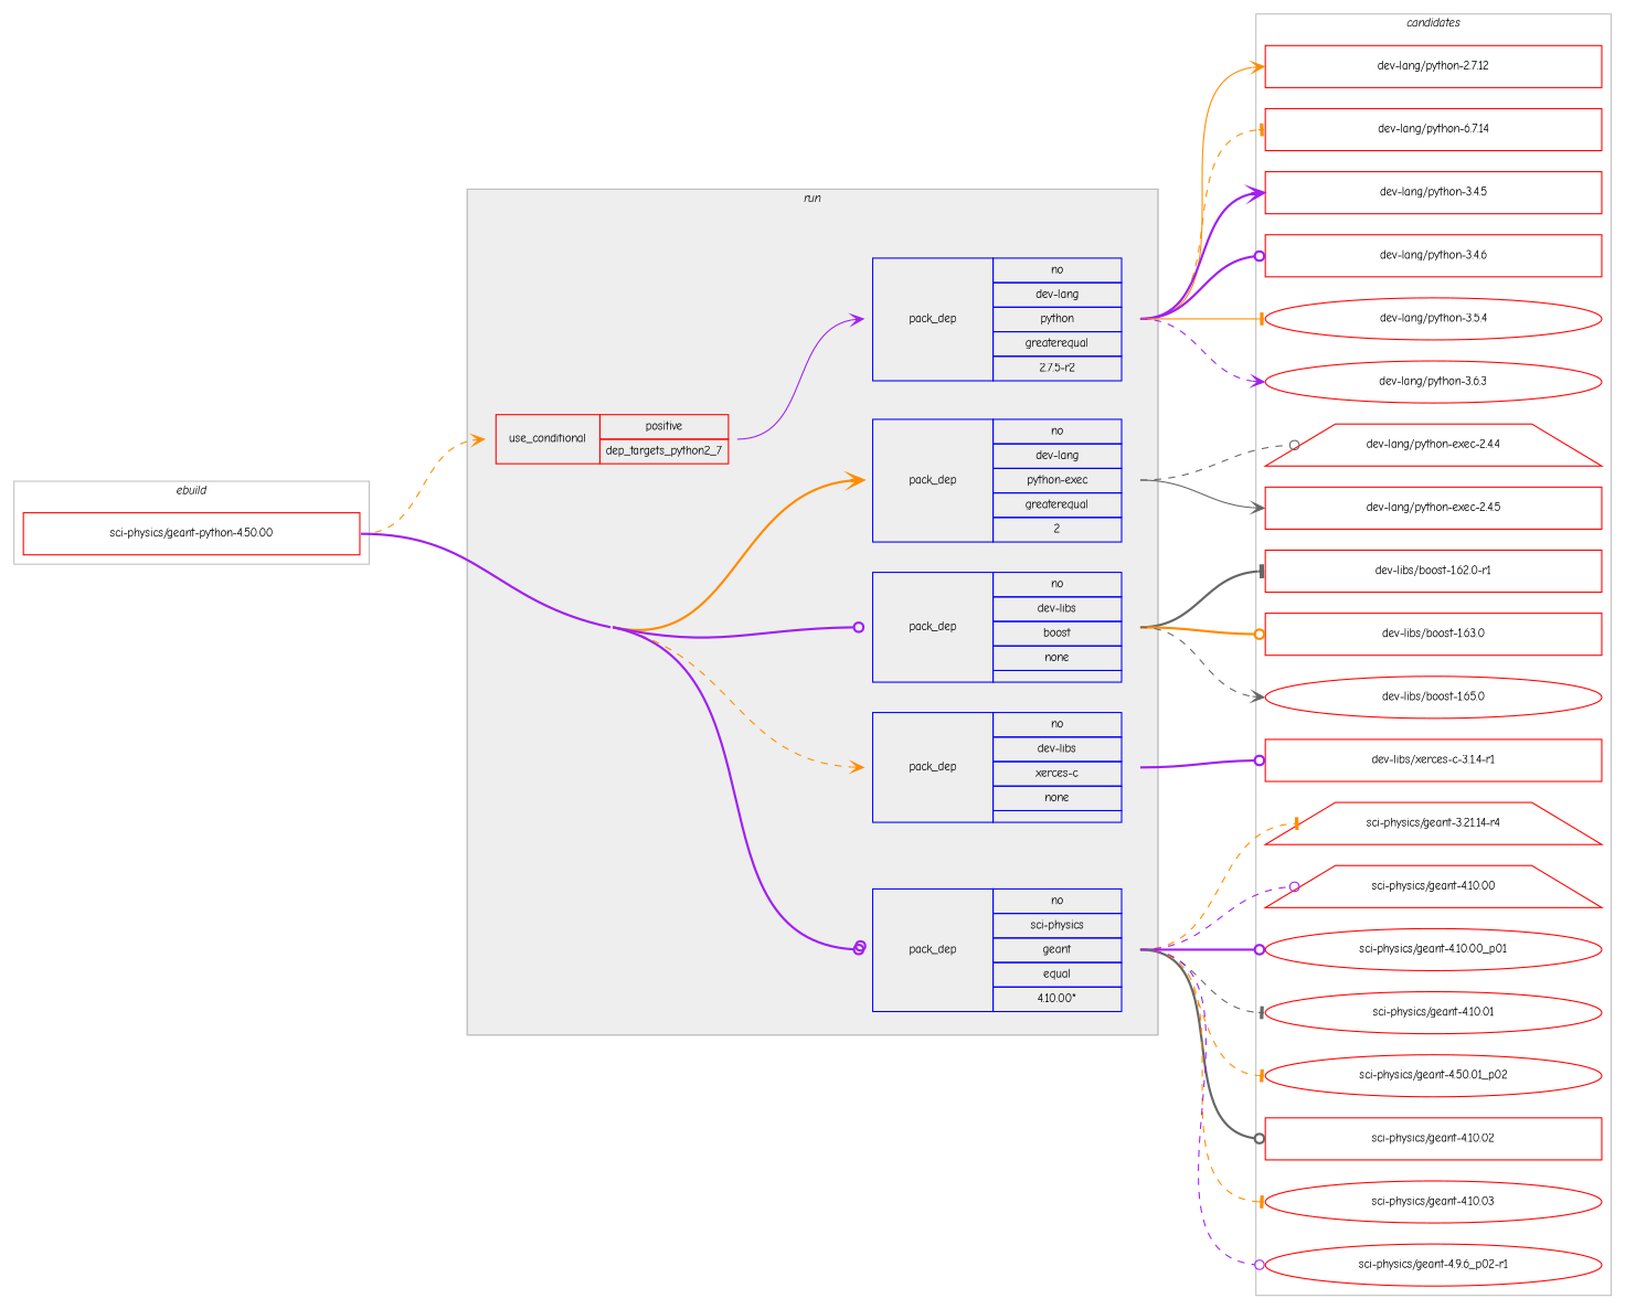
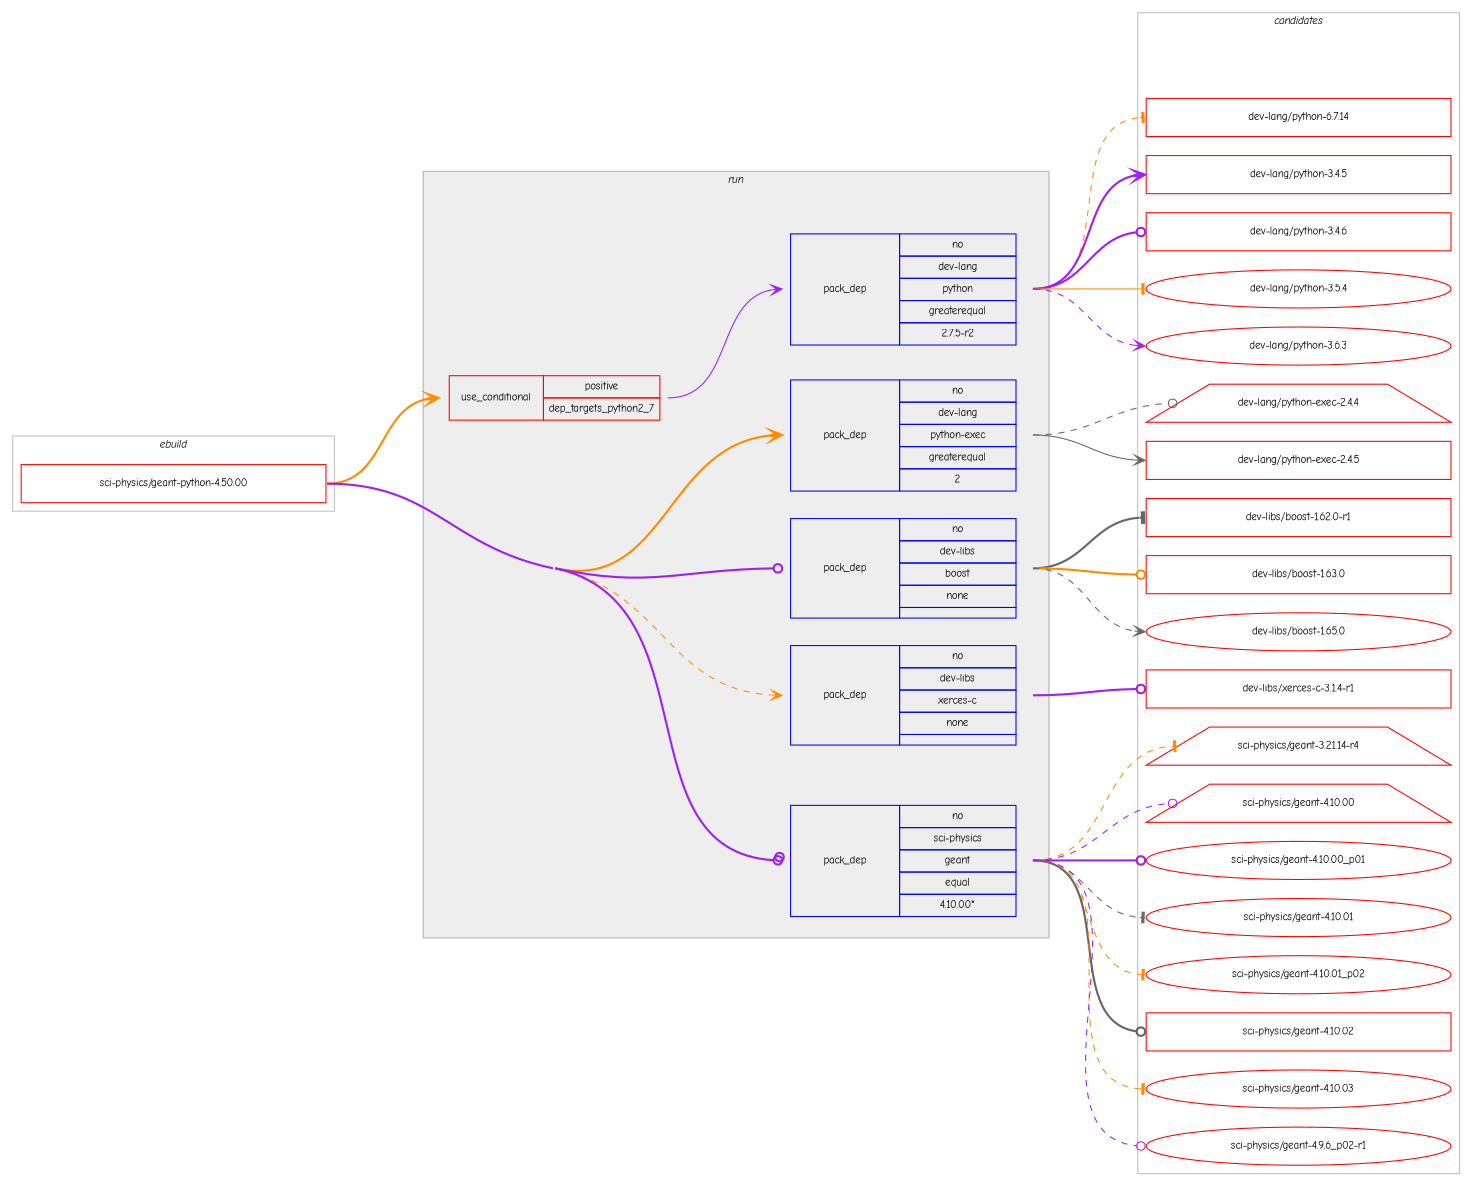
  digraph {
    compound=true
    concentrate=true
    fontname="Comic Neue"
    fontsize=10
    newrank=true
    rankdir=LR
    ranksep=1.5
    node [color=red fontname="Comic Neue" fontsize=10 shape=box]
    edge [arrowhead=odot color=darkorange fontname="Comic Neue" headport=w style=bold tailport=e weight=100]
    n1 [label="sci-physics/geant-python-4.50.00" width=4]
    n2 [color=blue label=<<TABLE BORDER="0" CELLBORDER="1" CELLSPACING="0" CELLPADDING="4" WIDTH="220"><TR><TD ROWSPAN="6" CELLPADDING="30">pack_dep</TD></TR><TR><TD WIDTH="110">no</TD></TR><TR><TD>dev-lang</TD></TR><TR><TD>python</TD></TR><TR><TD>greaterequal</TD></TR><TR><TD>2.7.5-r2</TD></TR></TABLE>> shape=none]
    n3 [label=<<TABLE BORDER="0" CELLBORDER="1" CELLSPACING="0" CELLPADDING="4"><TR><TD ROWSPAN="3" CELLPADDING="10">use_conditional</TD></TR><TR><TD>positive</TD></TR><TR><TD>dep_targets_python2_7</TD></TR></TABLE>> shape=none]
    n4 [color=blue label=<<TABLE BORDER="0" CELLBORDER="1" CELLSPACING="0" CELLPADDING="4" WIDTH="220"><TR><TD ROWSPAN="6" CELLPADDING="30">pack_dep</TD></TR><TR><TD WIDTH="110">no</TD></TR><TR><TD>dev-lang</TD></TR><TR><TD>python-exec</TD></TR><TR><TD>greaterequal</TD></TR><TR><TD>2</TD></TR></TABLE>> shape=none]
    n5 [color=blue label=<<TABLE BORDER="0" CELLBORDER="1" CELLSPACING="0" CELLPADDING="4" WIDTH="220"><TR><TD ROWSPAN="6" CELLPADDING="30">pack_dep</TD></TR><TR><TD WIDTH="110">no</TD></TR><TR><TD>dev-libs</TD></TR><TR><TD>boost</TD></TR><TR><TD>none</TD></TR><TR><TD></TD></TR></TABLE>> shape=none]
    n6 [color=blue label=<<TABLE BORDER="0" CELLBORDER="1" CELLSPACING="0" CELLPADDING="4" WIDTH="220"><TR><TD ROWSPAN="6" CELLPADDING="30">pack_dep</TD></TR><TR><TD WIDTH="110">no</TD></TR><TR><TD>dev-libs</TD></TR><TR><TD>xerces-c</TD></TR><TR><TD>none</TD></TR><TR><TD></TD></TR></TABLE>> shape=none]
    n7 [color=blue label=<<TABLE BORDER="0" CELLBORDER="1" CELLSPACING="0" CELLPADDING="4" WIDTH="220"><TR><TD ROWSPAN="6" CELLPADDING="30">pack_dep</TD></TR><TR><TD WIDTH="110">no</TD></TR><TR><TD>sci-physics</TD></TR><TR><TD>geant</TD></TR><TR><TD>equal</TD></TR><TR><TD>4.10.00*</TD></TR></TABLE>> shape=none]
-   n8 [label="dev-lang/python-2.7.12" width=4]
    n9 [label="dev-lang/python-6.7.14" width=4]
    n10 [label="dev-lang/python-3.4.5" width=4]
    n11 [label="dev-lang/python-3.4.6" width=4]
    n12 [label="dev-lang/python-3.5.4" shape=ellipse width=4]
    n13 [label="dev-lang/python-3.6.3" shape=ellipse width=4]
    n14 [label="dev-lang/python-exec-2.4.4" shape=trapezium width=4]
    n15 [label="dev-lang/python-exec-2.4.5" width=4]
    n16 [label="dev-libs/boost-1.62.0-r1" width=4]
    n17 [label="dev-libs/boost-1.63.0" width=4]
    n18 [label="dev-libs/boost-1.65.0" shape=ellipse width=4]
    n19 [label="dev-libs/xerces-c-3.1.4-r1" width=4]
    n20 [label="sci-physics/geant-3.21.14-r4" shape=trapezium width=4]
    n21 [label="sci-physics/geant-4.10.00" shape=trapezium width=4]
    n22 [label="sci-physics/geant-4.10.00_p01" shape=ellipse width=4]
    n23 [label="sci-physics/geant-4.10.01" shape=ellipse width=4]
-   n24 [label="sci-physics/geant-4.50.01_p02" shape=ellipse width=4]
+   n24 [label="sci-physics/geant-4.10.01_p02" shape=ellipse width=4]
    n25 [label="sci-physics/geant-4.10.02" width=4]
    n26 [label="sci-physics/geant-4.10.03" shape=ellipse width=4]
    n27 [label="sci-physics/geant-4.9.6_p02-r1" shape=ellipse width=4]
    subgraph cluster_1 {
      color=gray
      label=<<i>ebuild</i>>
      rank=same
      n1
    }
    subgraph cluster_2 {
      color=gray
      label=<<i>dependencies</i>>
      subgraph cluster_3 {
        color=gray
        fillcolor="#eeeeee"
        label=<<i>compile</i>>
        style=filled
      }
      subgraph cluster_4 {
        color=gray
        fillcolor="#eeeeee"
        label=<<i>compile and run</i>>
        style=filled
        subgraph sub_5 {
          color=gray
          fillcolor="#eeeeee"
          label=<<i>compile and run</i>>
          style=filled
          n3
          subgraph sub_6 {
            color=gray
            fillcolor="#eeeeee"
            label=<<i>compile and run</i>>
            style=filled
            n2
          }
        }
        subgraph sub_7 {
          color=gray
          fillcolor="#eeeeee"
          label=<<i>compile and run</i>>
          style=filled
          n4
        }
        subgraph sub_8 {
          color=gray
          fillcolor="#eeeeee"
          label=<<i>compile and run</i>>
          style=filled
          n5
        }
        subgraph sub_9 {
          color=gray
          fillcolor="#eeeeee"
          label=<<i>compile and run</i>>
          style=filled
          n6
        }
        subgraph sub_10 {
          color=gray
          fillcolor="#eeeeee"
          label=<<i>compile and run</i>>
          style=filled
          n7
        }
      }
      subgraph cluster_11 {
        color=gray
        fillcolor="#eeeeee"
        label=<<i>run</i>>
        style=filled
      }
    }
    subgraph cluster_12 {
      color=gray
      label=<<i>candidates</i>>
      rank=same
      subgraph sub_13 {
        color=black
        label=<<i>candidates</i>>
        nodesep=1
        rank=same
-       n8
        n9
        n10
        n11
        n12
        n13
      }
      subgraph sub_14 {
        color=black
        label=<<i>candidates</i>>
        nodesep=1
        rank=same
        n14
        n15
      }
      subgraph sub_15 {
        color=black
        label=<<i>candidates</i>>
        nodesep=1
        rank=same
        n16
        n17
        n18
      }
      subgraph sub_16 {
        color=black
        label=<<i>candidates</i>>
        nodesep=1
        rank=same
        n19
      }
      subgraph sub_17 {
        color=black
        label=<<i>candidates</i>>
        nodesep=1
        rank=same
        n20
        n21
        n22
        n23
        n24
        n25
        n26
        n27
      }
    }
-   n1 -> n3 [arrowhead=vee style=dashed weight=20]
+   n1 -> n3 [arrowhead=vee weight=20]
    n1 -> n4 [arrowhead=vee weight=20]
    n1 -> n5 [color=purple weight=20]
    n1 -> n6 [arrowhead=vee style=dashed weight=20]
    n1 -> n7 [color=purple weight=20]
-   n2 -> n8 [arrowhead=vee style=solid]
    n2 -> n9 [arrowhead=tee style=dashed]
    n2 -> n10 [arrowhead=vee color=purple]
    n2 -> n11 [color=purple]
    n2 -> n12 [arrowhead=tee style=solid]
    n2 -> n13 [arrowhead=vee color=purple style=dashed]
    n3 -> n2 [arrowhead=vee color=purple style=solid weight=20]
    n4 -> n14 [color=gray40 style=dashed]
    n4 -> n15 [arrowhead=vee color=gray40 style=solid]
    n5 -> n16 [arrowhead=tee color=gray40]
    n5 -> n17
    n5 -> n18 [arrowhead=vee color=gray40 style=dashed]
    n6 -> n19 [color=purple]
    n7 -> n20 [arrowhead=tee style=dashed]
    n7 -> n21 [color=purple style=dashed]
    n7 -> n22 [color=purple]
    n7 -> n23 [arrowhead=tee color=gray40 style=dashed]
    n7 -> n24 [arrowhead=tee style=dashed]
    n7 -> n25 [color=gray40]
    n7 -> n26 [arrowhead=tee style=dashed]
    n7 -> n27 [color=purple style=dashed]
  }
